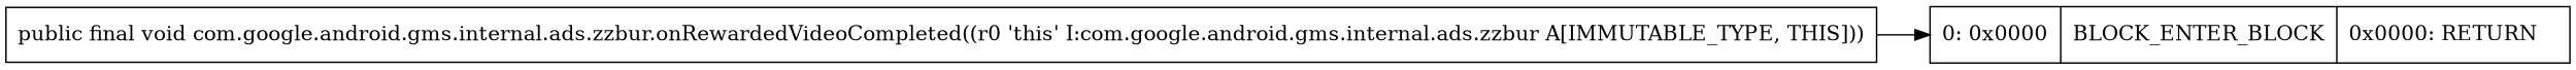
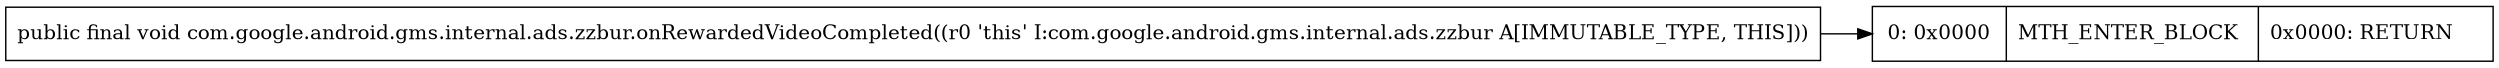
  digraph {
    rankdir=LR
    node [shape=record]
-   n1 [label="{0\:\ 0x0000|BLOCK_ENTER_BLOCK\l|0x0000: RETURN   \l}"]
+   n1 [label="{0\:\ 0x0000|MTH_ENTER_BLOCK\l|0x0000: RETURN   \l}"]
    n2 [label="{public final void com.google.android.gms.internal.ads.zzbur.onRewardedVideoCompleted((r0 'this' I:com.google.android.gms.internal.ads.zzbur A[IMMUTABLE_TYPE, THIS])) }"]
    n2 -> n1
  }
